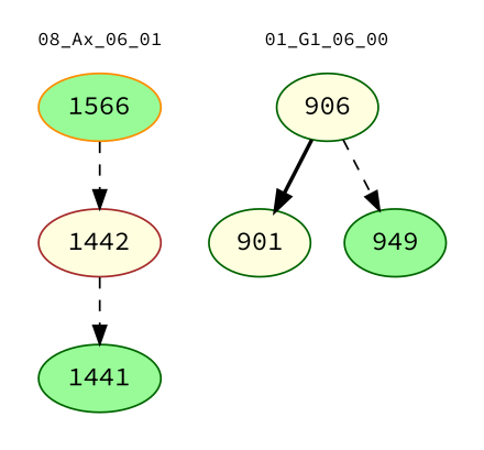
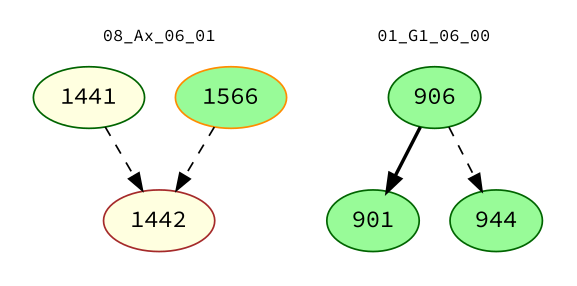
  digraph {
    fontname="Source Code Pro"
    node [color=darkgreen fillcolor=palegreen fontname="Source Code Pro" style=filled]
    edge [color=black fontname="Source Code Pro" style=dashed]
    n1 [color=darkorange label=1566]
    n2 [color=brown fillcolor=lightyellow label=1442]
-   n3 [label=1441]
-   n4 [fillcolor=lightyellow label=901]
-   n5 [fillcolor=lightyellow label=906]
-   n6 [label=949]
+   n3 [fillcolor=lightyellow label=1441]
+   n4 [label=901]
+   n5 [label=906]
+   n6 [label=944]
    subgraph cluster_1 {
      color=white
      fontsize=10
      label="08_Ax_06_01"
      n1
      n2
      n3
    }
    subgraph cluster_2 {
      color=white
      fontsize=10
      label="01_G1_06_00"
      n4
      n5
      n6
    }
    n1 -> n2
-   n2 -> n3
+   n3 -> n2
    n5 -> n4 [style=bold]
    n5 -> n6
  }
